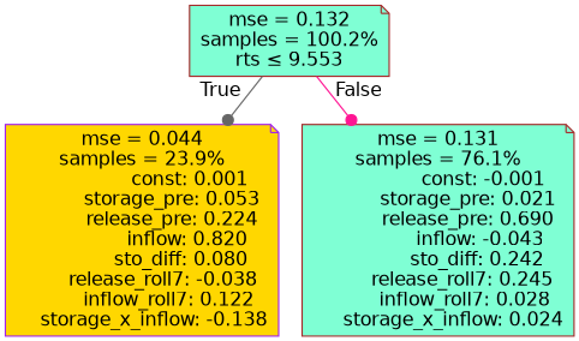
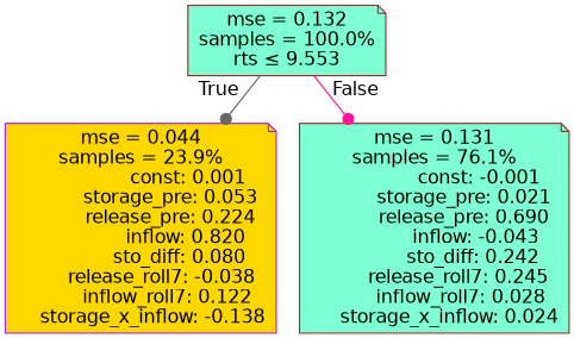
  digraph {
    node [color=brown fillcolor=aquamarine fontname=helvetica shape=note style="filled, rounded"]
    edge [fontname=helvetica labeldistance=2.5 arrowhead=dot]
-   n1 [label="mse = 0.132\nsamples = 100.2%\nrts &le; 9.553"]
+   n1 [label="mse = 0.132\nsamples = 100.0%\nrts &le; 9.553"]
    n2 [color=purple fillcolor=gold label="mse = 0.044\nsamples = 23.9%\n                const: 0.001\n          storage_pre: 0.053\n          release_pre: 0.224\n               inflow: 0.820\n             sto_diff: 0.080\n       release_roll7: -0.038\n         inflow_roll7: 0.122\n    storage_x_inflow: -0.138"]
    n3 [label="mse = 0.131\nsamples = 76.1%\n               const: -0.001\n          storage_pre: 0.021\n          release_pre: 0.690\n              inflow: -0.043\n             sto_diff: 0.242\n        release_roll7: 0.245\n         inflow_roll7: 0.028\n     storage_x_inflow: 0.024"]
    n1 -> n2 [headlabel=True labelangle=45 color=gray40]
    n1 -> n3 [headlabel=False labelangle=-45 color=deeppink]
  }
